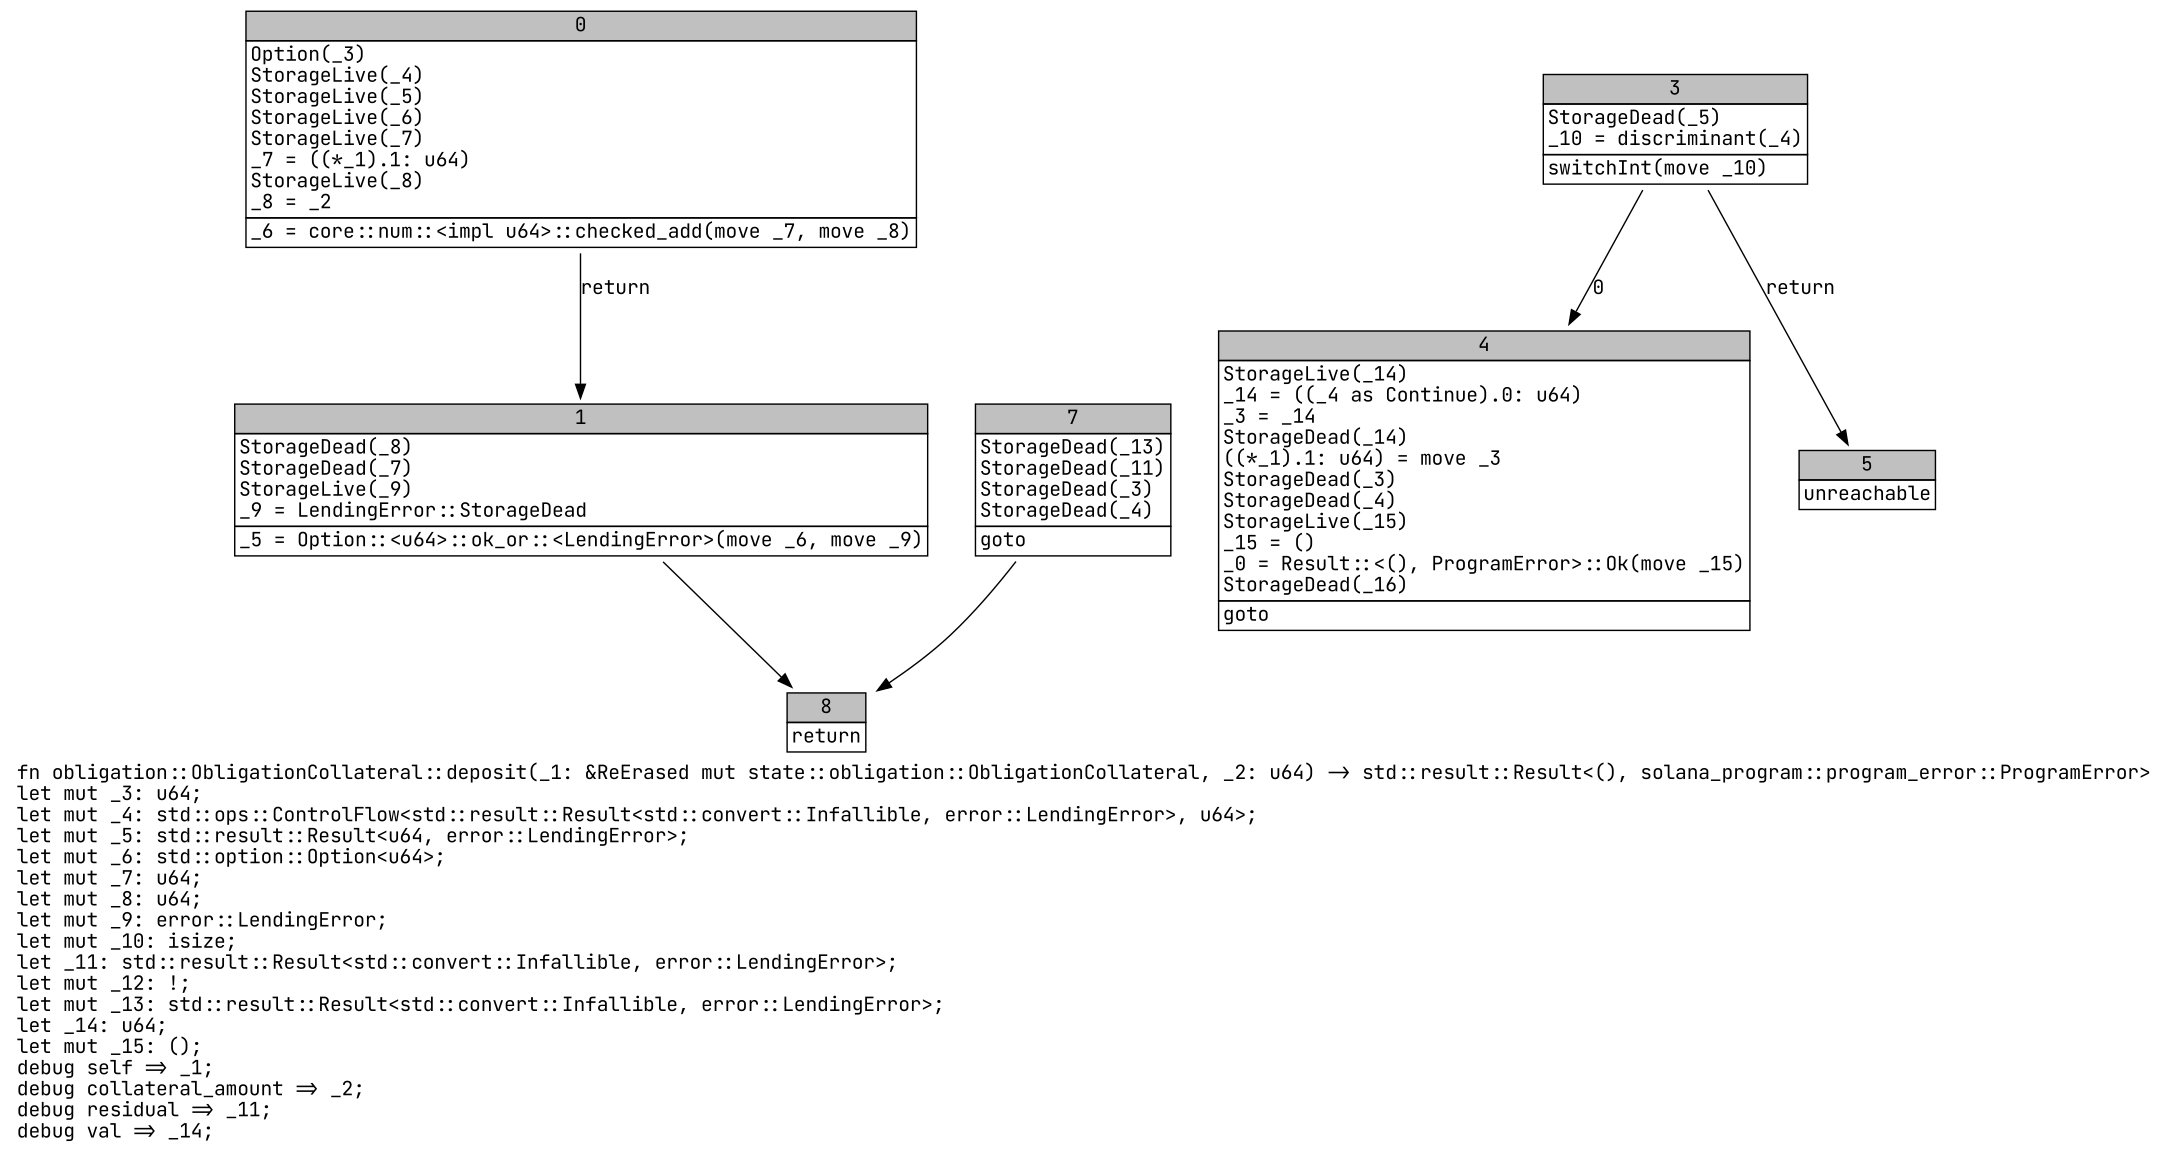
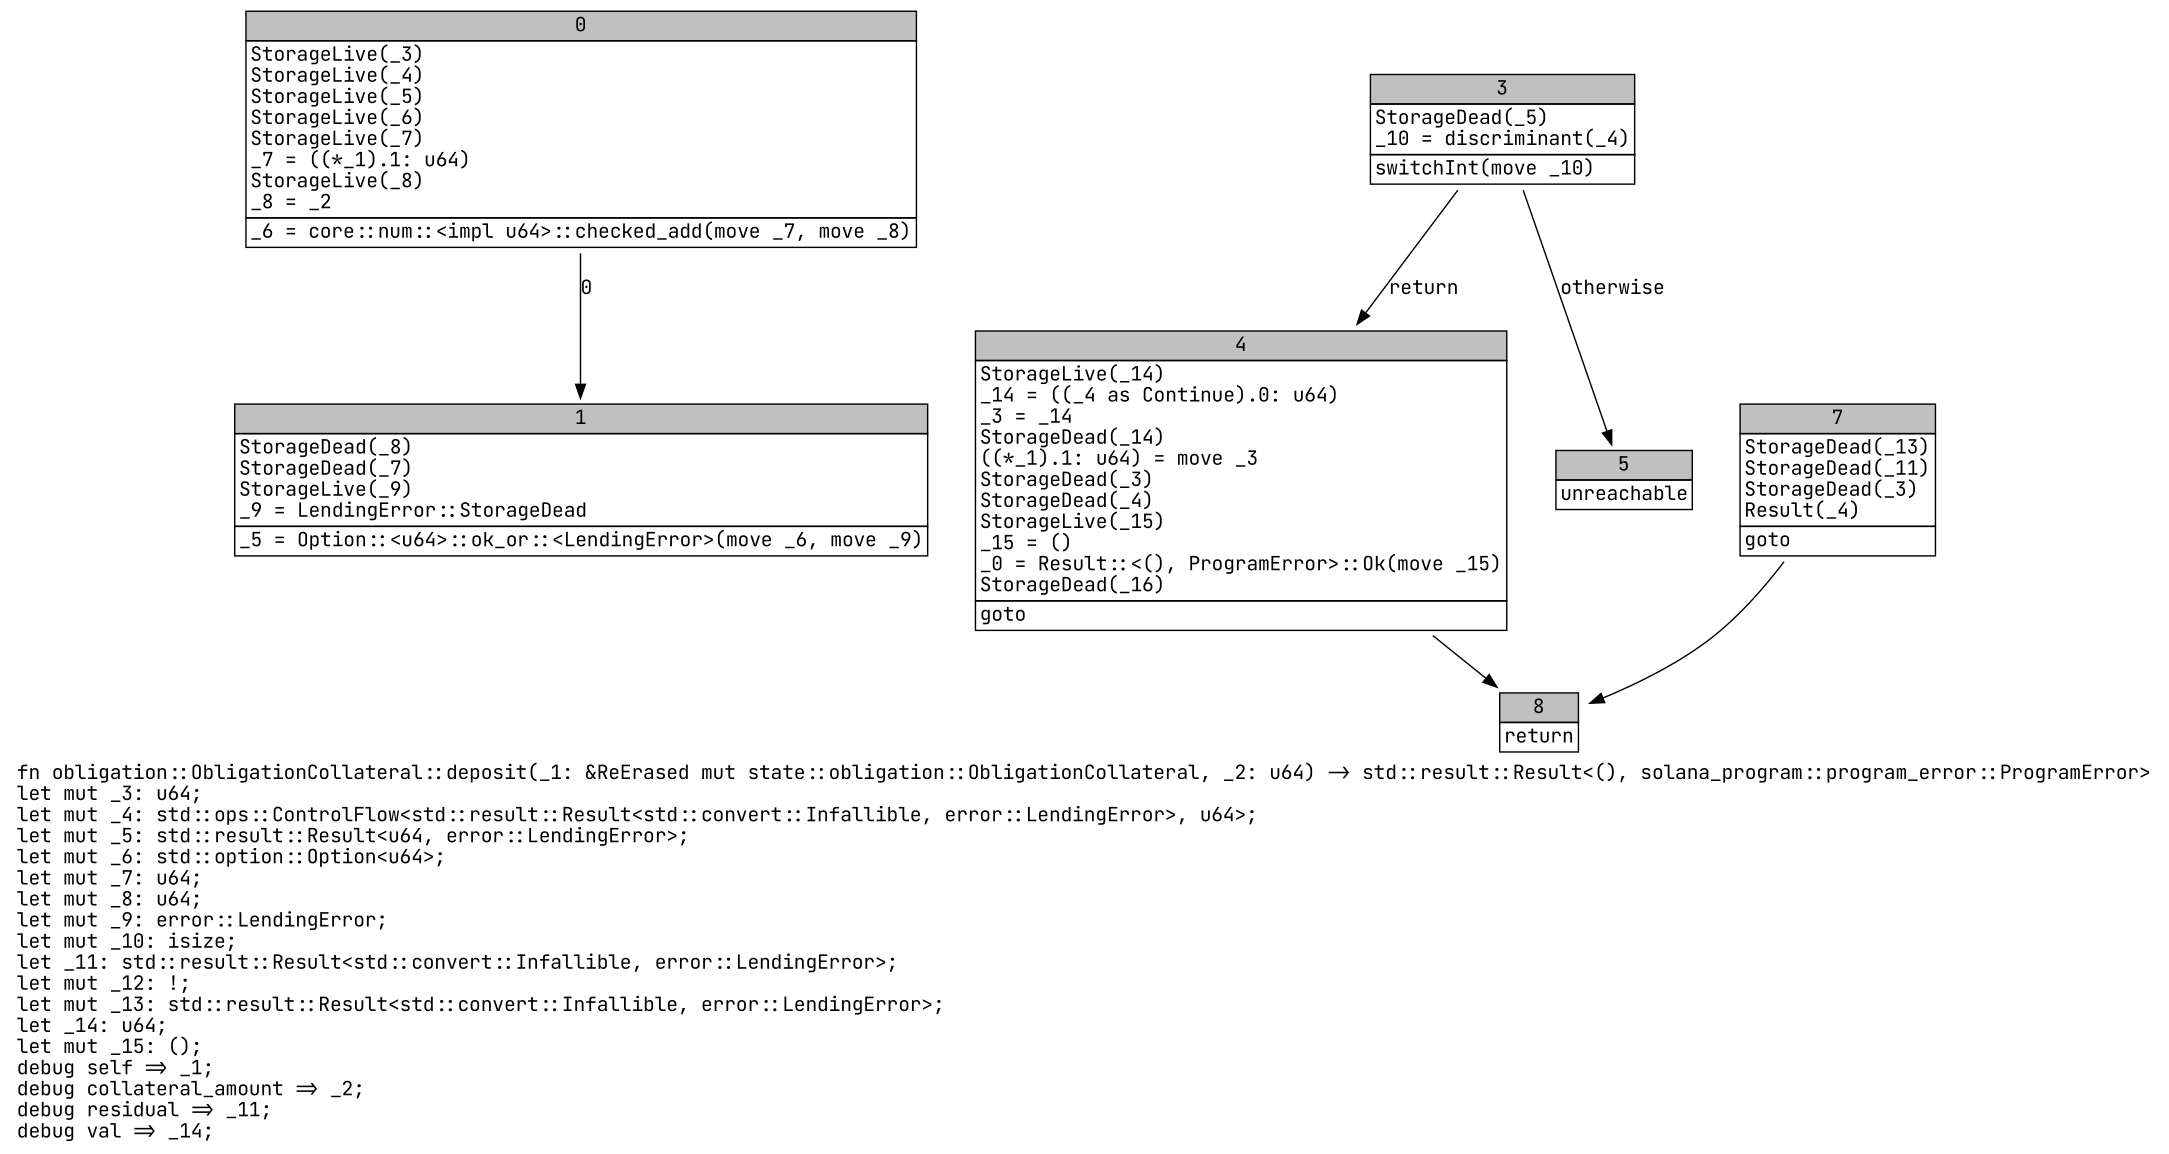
  digraph {
    fontname="JetBrains Mono"
    label=<fn obligation::ObligationCollateral::deposit(_1: &amp;ReErased mut state::obligation::ObligationCollateral, _2: u64) -&gt; std::result::Result&lt;(), solana_program::program_error::ProgramError&gt;<br align="left"/>let mut _3: u64;<br align="left"/>let mut _4: std::ops::ControlFlow&lt;std::result::Result&lt;std::convert::Infallible, error::LendingError&gt;, u64&gt;;<br align="left"/>let mut _5: std::result::Result&lt;u64, error::LendingError&gt;;<br align="left"/>let mut _6: std::option::Option&lt;u64&gt;;<br align="left"/>let mut _7: u64;<br align="left"/>let mut _8: u64;<br align="left"/>let mut _9: error::LendingError;<br align="left"/>let mut _10: isize;<br align="left"/>let _11: std::result::Result&lt;std::convert::Infallible, error::LendingError&gt;;<br align="left"/>let mut _12: !;<br align="left"/>let mut _13: std::result::Result&lt;std::convert::Infallible, error::LendingError&gt;;<br align="left"/>let _14: u64;<br align="left"/>let mut _15: ();<br align="left"/>debug self =&gt; _1;<br align="left"/>debug collateral_amount =&gt; _2;<br align="left"/>debug residual =&gt; _11;<br align="left"/>debug val =&gt; _14;<br align="left"/>>
    node [fontname="JetBrains Mono" shape=none]
    edge [fontname="JetBrains Mono"]
-   n1 [label=<<table border="0" cellborder="1" cellspacing="0"><tr><td bgcolor="gray" align="center" colspan="1">0</td></tr><tr><td align="left" balign="left">Option(_3)<br/>StorageLive(_4)<br/>StorageLive(_5)<br/>StorageLive(_6)<br/>StorageLive(_7)<br/>_7 = ((*_1).1: u64)<br/>StorageLive(_8)<br/>_8 = _2<br/></td></tr><tr><td align="left">_6 = core::num::&lt;impl u64&gt;::checked_add(move _7, move _8)</td></tr></table>>]
+   n1 [label=<<table border="0" cellborder="1" cellspacing="0"><tr><td bgcolor="gray" align="center" colspan="1">0</td></tr><tr><td align="left" balign="left">StorageLive(_3)<br/>StorageLive(_4)<br/>StorageLive(_5)<br/>StorageLive(_6)<br/>StorageLive(_7)<br/>_7 = ((*_1).1: u64)<br/>StorageLive(_8)<br/>_8 = _2<br/></td></tr><tr><td align="left">_6 = core::num::&lt;impl u64&gt;::checked_add(move _7, move _8)</td></tr></table>>]
    n2 [label=<<table border="0" cellborder="1" cellspacing="0"><tr><td bgcolor="gray" align="center" colspan="1">1</td></tr><tr><td align="left" balign="left">StorageDead(_8)<br/>StorageDead(_7)<br/>StorageLive(_9)<br/>_9 = LendingError::StorageDead<br/></td></tr><tr><td align="left">_5 = Option::&lt;u64&gt;::ok_or::&lt;LendingError&gt;(move _6, move _9)</td></tr></table>>]
    n3 [label=<<table border="0" cellborder="1" cellspacing="0"><tr><td bgcolor="gray" align="center" colspan="1">3</td></tr><tr><td align="left" balign="left">StorageDead(_5)<br/>_10 = discriminant(_4)<br/></td></tr><tr><td align="left">switchInt(move _10)</td></tr></table>>]
    n4 [label=<<table border="0" cellborder="1" cellspacing="0"><tr><td bgcolor="gray" align="center" colspan="1">4</td></tr><tr><td align="left" balign="left">StorageLive(_14)<br/>_14 = ((_4 as Continue).0: u64)<br/>_3 = _14<br/>StorageDead(_14)<br/>((*_1).1: u64) = move _3<br/>StorageDead(_3)<br/>StorageDead(_4)<br/>StorageLive(_15)<br/>_15 = ()<br/>_0 = Result::&lt;(), ProgramError&gt;::Ok(move _15)<br/>StorageDead(_16)<br/></td></tr><tr><td align="left">goto</td></tr></table>>]
    n5 [label=<<table border="0" cellborder="1" cellspacing="0"><tr><td bgcolor="gray" align="center" colspan="1">5</td></tr><tr><td align="left">unreachable</td></tr></table>>]
    n6 [label=<<table border="0" cellborder="1" cellspacing="0"><tr><td bgcolor="gray" align="center" colspan="1">8</td></tr><tr><td align="left">return</td></tr></table>>]
-   n7 [label=<<table border="0" cellborder="1" cellspacing="0"><tr><td bgcolor="gray" align="center" colspan="1">7</td></tr><tr><td align="left" balign="left">StorageDead(_13)<br/>StorageDead(_11)<br/>StorageDead(_3)<br/>StorageDead(_4)<br/></td></tr><tr><td align="left">goto</td></tr></table>>]
-   n1 -> n2 [label=return]
-   n3 -> n4 [label=0]
-   n3 -> n5 [label=return]
-   n2 -> n6
+   n7 [label=<<table border="0" cellborder="1" cellspacing="0"><tr><td bgcolor="gray" align="center" colspan="1">7</td></tr><tr><td align="left" balign="left">StorageDead(_13)<br/>StorageDead(_11)<br/>StorageDead(_3)<br/>Result(_4)<br/></td></tr><tr><td align="left">goto</td></tr></table>>]
+   n1 -> n2 [label=0]
+   n3 -> n4 [label=return]
+   n3 -> n5 [label=otherwise]
+   n4 -> n6
    n7 -> n6
  }
